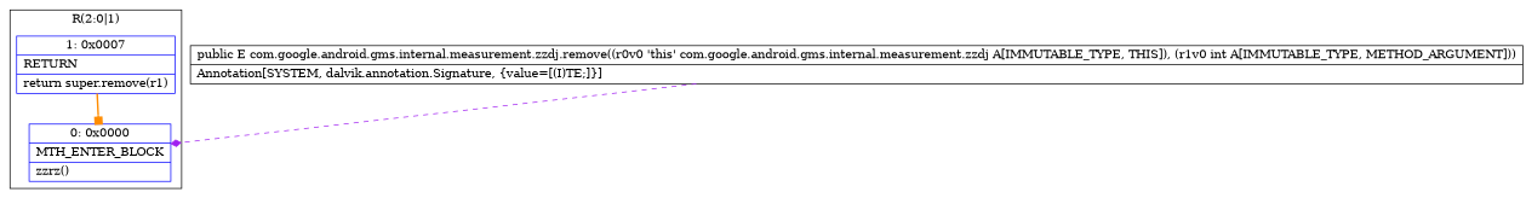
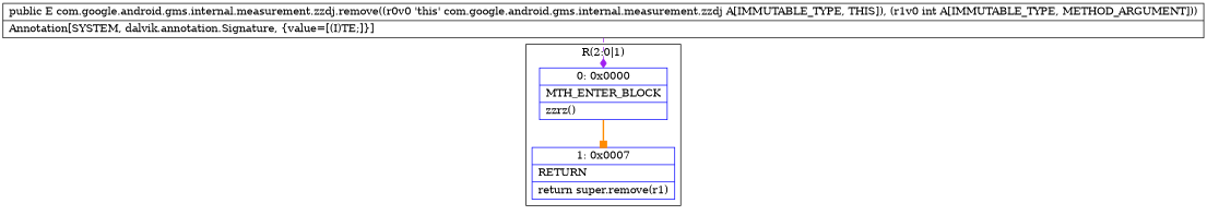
  digraph {
    node [color=blue shape=record]
    n1 [label="{0\:\ 0x0000|MTH_ENTER_BLOCK\l|zzrz()\l}"]
    n2 [label="{1\:\ 0x0007|RETURN\l|return super.remove(r1)\l}"]
    n3 [label="{public E com.google.android.gms.internal.measurement.zzdj.remove((r0v0 'this' com.google.android.gms.internal.measurement.zzdj A[IMMUTABLE_TYPE, THIS]), (r1v0 int A[IMMUTABLE_TYPE, METHOD_ARGUMENT]))  | Annotation[SYSTEM, dalvik.annotation.Signature, \{value=[(I)TE;]\}]\l}" color=""]
    subgraph cluster_1 {
      label="R(2:0|1)"
      n1
      n2
    }
-   n2 -> n1 [color=darkorange style=bold arrowhead=box]
+   n1 -> n2 [color=darkorange style=bold arrowhead=box]
    n3 -> n1 [color=purple style=dashed arrowhead=diamond]
  }
